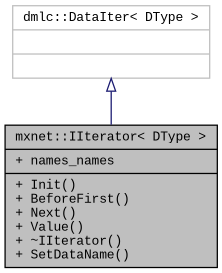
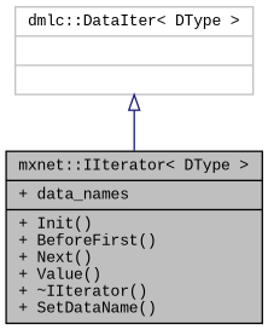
  digraph {
    fontname="Liberation Mono"
    node [fontname="Liberation Mono" fontsize=10 shape=record style=filled]
-   n1 [color=black fillcolor=grey75 fontcolor=black height=0.2 label="{mxnet::IIterator\< DType \>\n|+ names_names\l|+ Init()\l+ BeforeFirst()\l+ Next()\l+ Value()\l+ ~IIterator()\l+ SetDataName()\l}" width=0.4]
+   n1 [color=black fillcolor=grey75 fontcolor=black height=0.2 label="{mxnet::IIterator\< DType \>\n|+ data_names\l|+ Init()\l+ BeforeFirst()\l+ Next()\l+ Value()\l+ ~IIterator()\l+ SetDataName()\l}" width=0.4]
    n2 [color=grey75 fillcolor=white height=0.2 label="{dmlc::DataIter\< DType \>\n||}" width=0.4]
    n2 -> n1 [arrowtail=onormal color=midnightblue dir=back fontname="Liberation Mono" fontsize=10 labelfontname=Helvetica labelfontsize=10 style=solid]
  }
